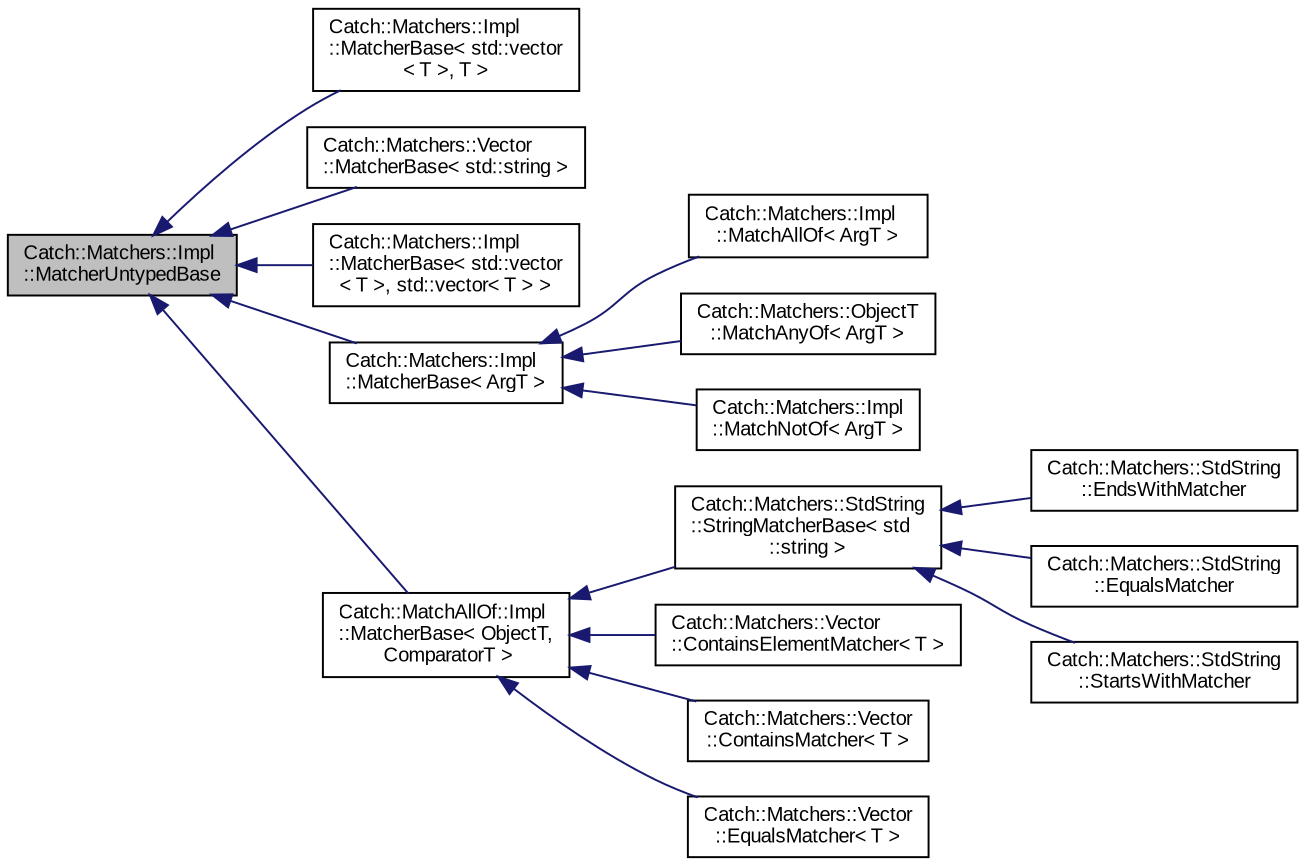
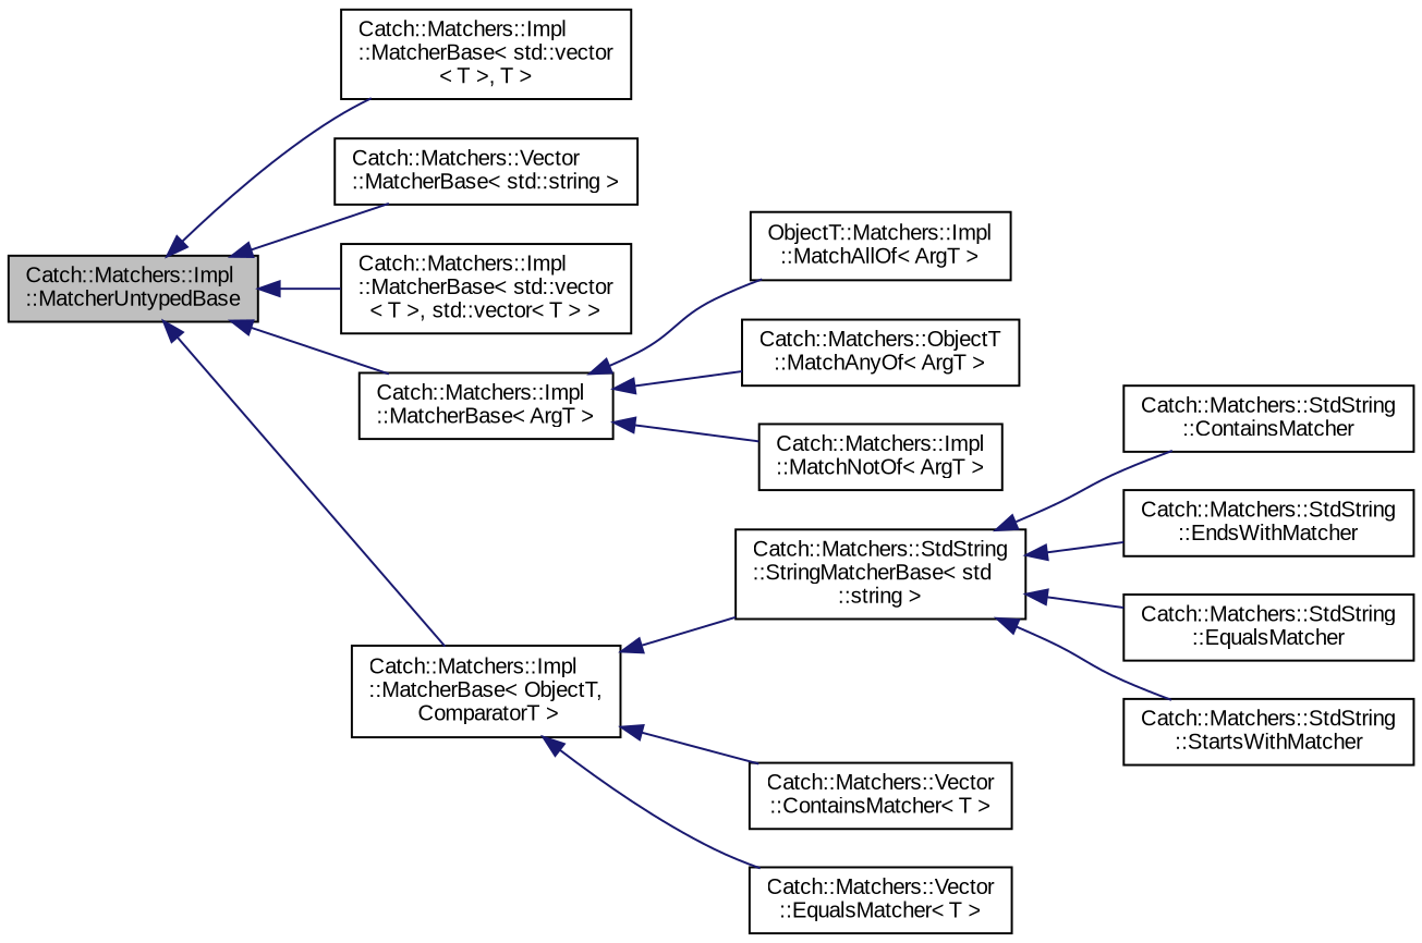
  digraph {
    fontname="Liberation Sans"
    rankdir=LR
    node [color=black fillcolor=white fontname="Liberation Sans" fontsize=10 shape=record style=filled]
    edge [color=midnightblue dir=back fontname="Liberation Sans" fontsize=10 labelfontname=Helvetica labelfontsize=10 style=solid]
    n1 [fillcolor=grey75 fontcolor=black height=0.2 label="Catch::Matchers::Impl\l::MatcherUntypedBase" width=0.4]
    n2 [height=0.2 label="Catch::Matchers::Impl\l::MatcherBase\< std::vector\l\< T \>, T \>" width=0.4]
    n3 [height=0.2 label="Catch::Matchers::Vector\l::MatcherBase\< std::string \>" width=0.4]
    n4 [height=0.2 label="Catch::Matchers::Impl\l::MatcherBase\< std::vector\l\< T \>, std::vector\< T \> \>" width=0.4]
    n5 [height=0.2 label="Catch::Matchers::Impl\l::MatcherBase\< ArgT \>" width=0.4]
-   n6 [height=0.2 label="Catch::MatchAllOf::Impl\l::MatcherBase\< ObjectT,\l ComparatorT \>" width=0.4]
-   n7 [height=0.2 label="Catch::Matchers::Impl\l::MatchAllOf\< ArgT \>" width=0.4]
+   n6 [height=0.2 label="Catch::Matchers::Impl\l::MatcherBase\< ObjectT,\l ComparatorT \>" width=0.4]
+   n7 [height=0.2 label="ObjectT::Matchers::Impl\l::MatchAllOf\< ArgT \>" width=0.4]
    n8 [height=0.2 label="Catch::Matchers::ObjectT\l::MatchAnyOf\< ArgT \>" width=0.4]
    n9 [height=0.2 label="Catch::Matchers::Impl\l::MatchNotOf\< ArgT \>" width=0.4]
    n10 [height=0.2 label="Catch::Matchers::StdString\l::StringMatcherBase\< std\l::string \>" width=0.4]
-   n11 [height=0.2 label="Catch::Matchers::Vector\l::ContainsElementMatcher\< T \>" width=0.4]
    n12 [height=0.2 label="Catch::Matchers::Vector\l::ContainsMatcher\< T \>" width=0.4]
    n13 [height=0.2 label="Catch::Matchers::Vector\l::EqualsMatcher\< T \>" width=0.4]
+   n14 [height=0.2 label="Catch::Matchers::StdString\l::ContainsMatcher" width=0.4]
    n15 [height=0.2 label="Catch::Matchers::StdString\l::EndsWithMatcher" width=0.4]
    n16 [height=0.2 label="Catch::Matchers::StdString\l::EqualsMatcher" width=0.4]
    n17 [height=0.2 label="Catch::Matchers::StdString\l::StartsWithMatcher" width=0.4]
    n1 -> n2
    n1 -> n3
    n1 -> n4
    n1 -> n5
    n1 -> n6
    n5 -> n7
    n5 -> n8
    n5 -> n9
    n6 -> n10
-   n6 -> n11
    n6 -> n12
    n6 -> n13
+   n10 -> n14
    n10 -> n15
    n10 -> n16
    n10 -> n17
  }
